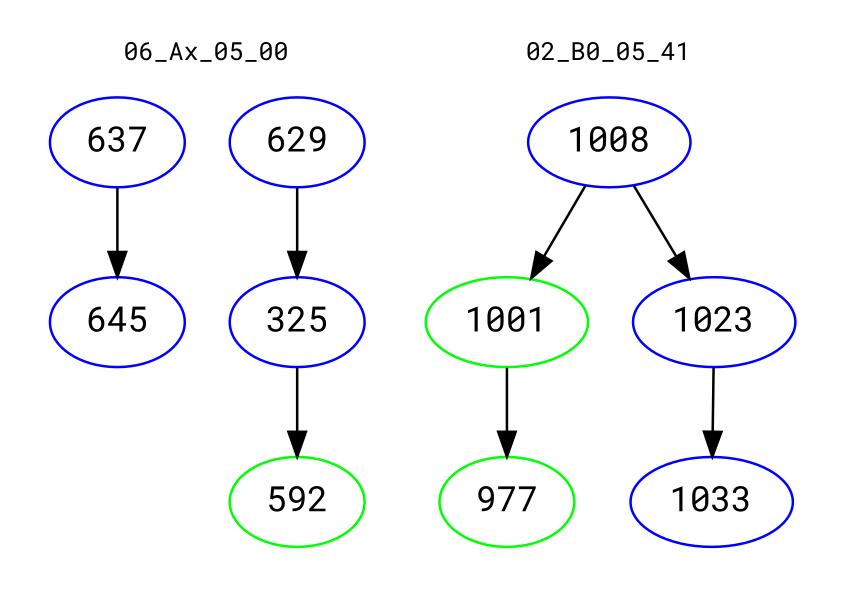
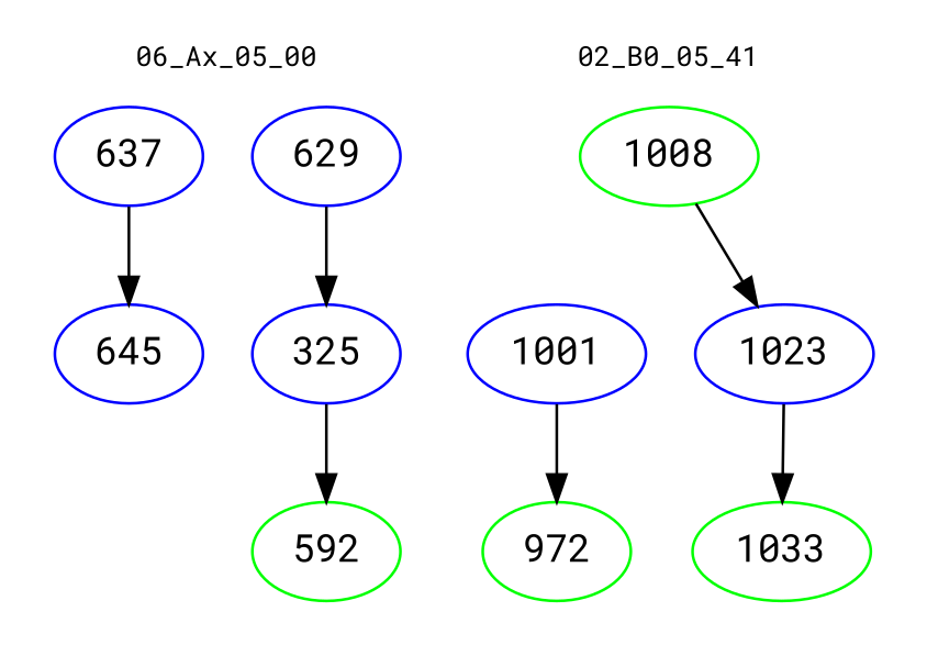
  digraph {
    fontname="Roboto Mono"
    node [color=blue fontname="Roboto Mono"]
    edge [color=black fontname="Roboto Mono"]
    n1 [label=629]
    n2 [label=325]
    n3 [label=637]
    n4 [color=green label=592]
    n5 [label=645]
-   n6 [label=1008]
-   n7 [color=green label=1001]
+   n6 [color=green label=1008]
+   n7 [label=1001]
    n8 [label=1023]
-   n9 [color=green label=977]
-   n10 [label=1033]
+   n9 [color=green label=972]
+   n10 [color=green label=1033]
    subgraph cluster_1 {
      color=white
      fontsize=10
      label="06_Ax_05_00"
      n1
      n2
      n3
      n4
      n5
    }
    subgraph cluster_2 {
      color=white
      fontsize=10
      label="02_B0_05_41"
      n6
      n7
      n8
      n9
      n10
    }
    n1 -> n2
    n2 -> n4
    n3 -> n5
-   n6 -> n7
    n6 -> n8
    n7 -> n9
    n8 -> n10
  }
